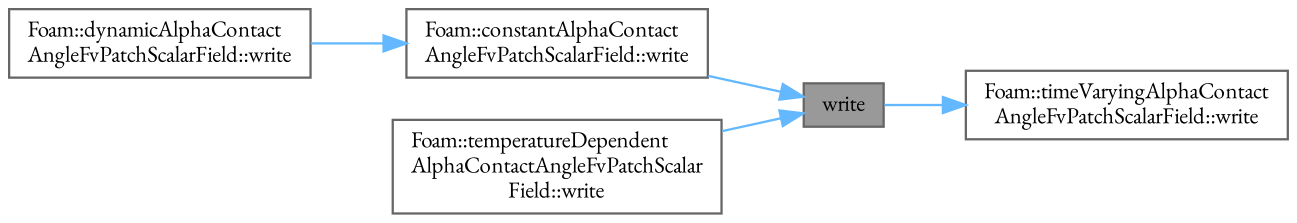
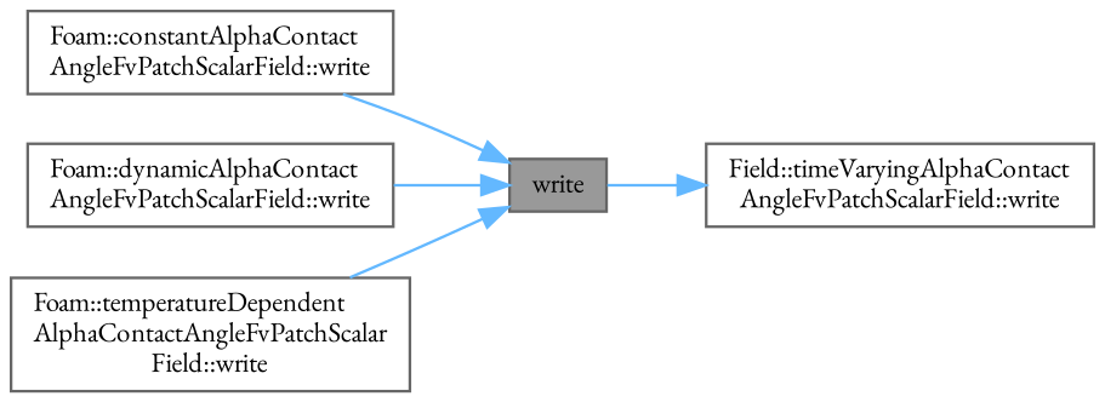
  digraph {
    fontname="EB Garamond"
    rankdir=RL
    node [color=grey40 fillcolor=white fontname="EB Garamond" fontsize=10 shape=box style=filled]
    edge [color=steelblue1 dir=back fontname="EB Garamond" fontsize=10 labelfontname=Helvetica labelfontsize=10 style=solid]
    n1 [color=gray40 fillcolor=grey60 fontcolor=black height=0.2 label=write width=0.4]
    n2 [height=0.2 label="Foam::constantAlphaContact\lAngleFvPatchScalarField::write" width=0.4]
    n3 [height=0.2 label="Foam::dynamicAlphaContact\lAngleFvPatchScalarField::write" width=0.4]
    n4 [height=0.2 label="Foam::temperatureDependent\lAlphaContactAngleFvPatchScalar\lField::write" width=0.4]
-   n5 [height=0.2 label="Foam::timeVaryingAlphaContact\lAngleFvPatchScalarField::write" width=0.4]
+   n5 [height=0.2 label="Field::timeVaryingAlphaContact\lAngleFvPatchScalarField::write" width=0.4]
    n1 -> n2
-   n2 -> n3
+   n1 -> n3
    n1 -> n4
    n5 -> n1
  }
